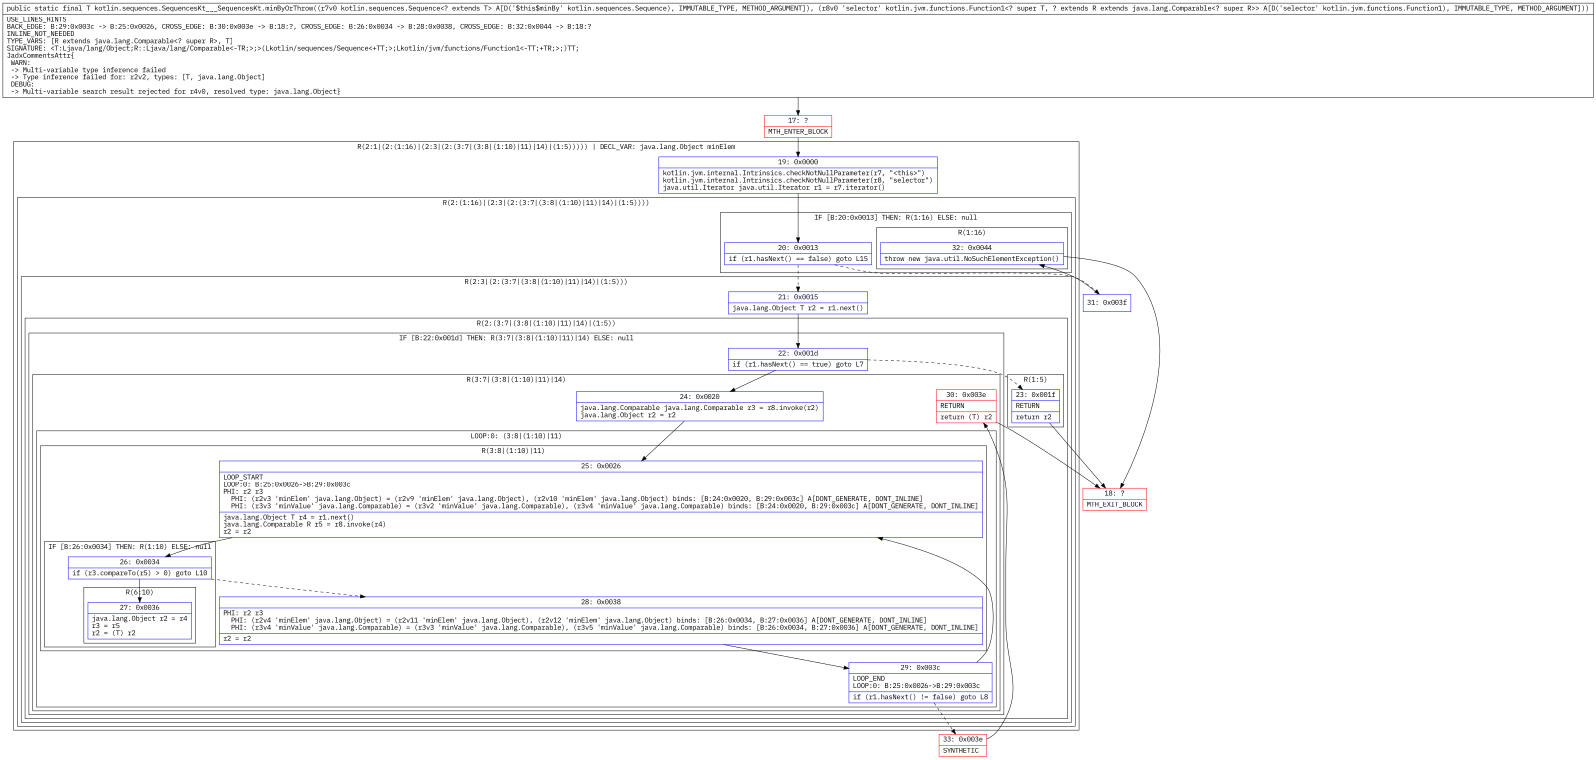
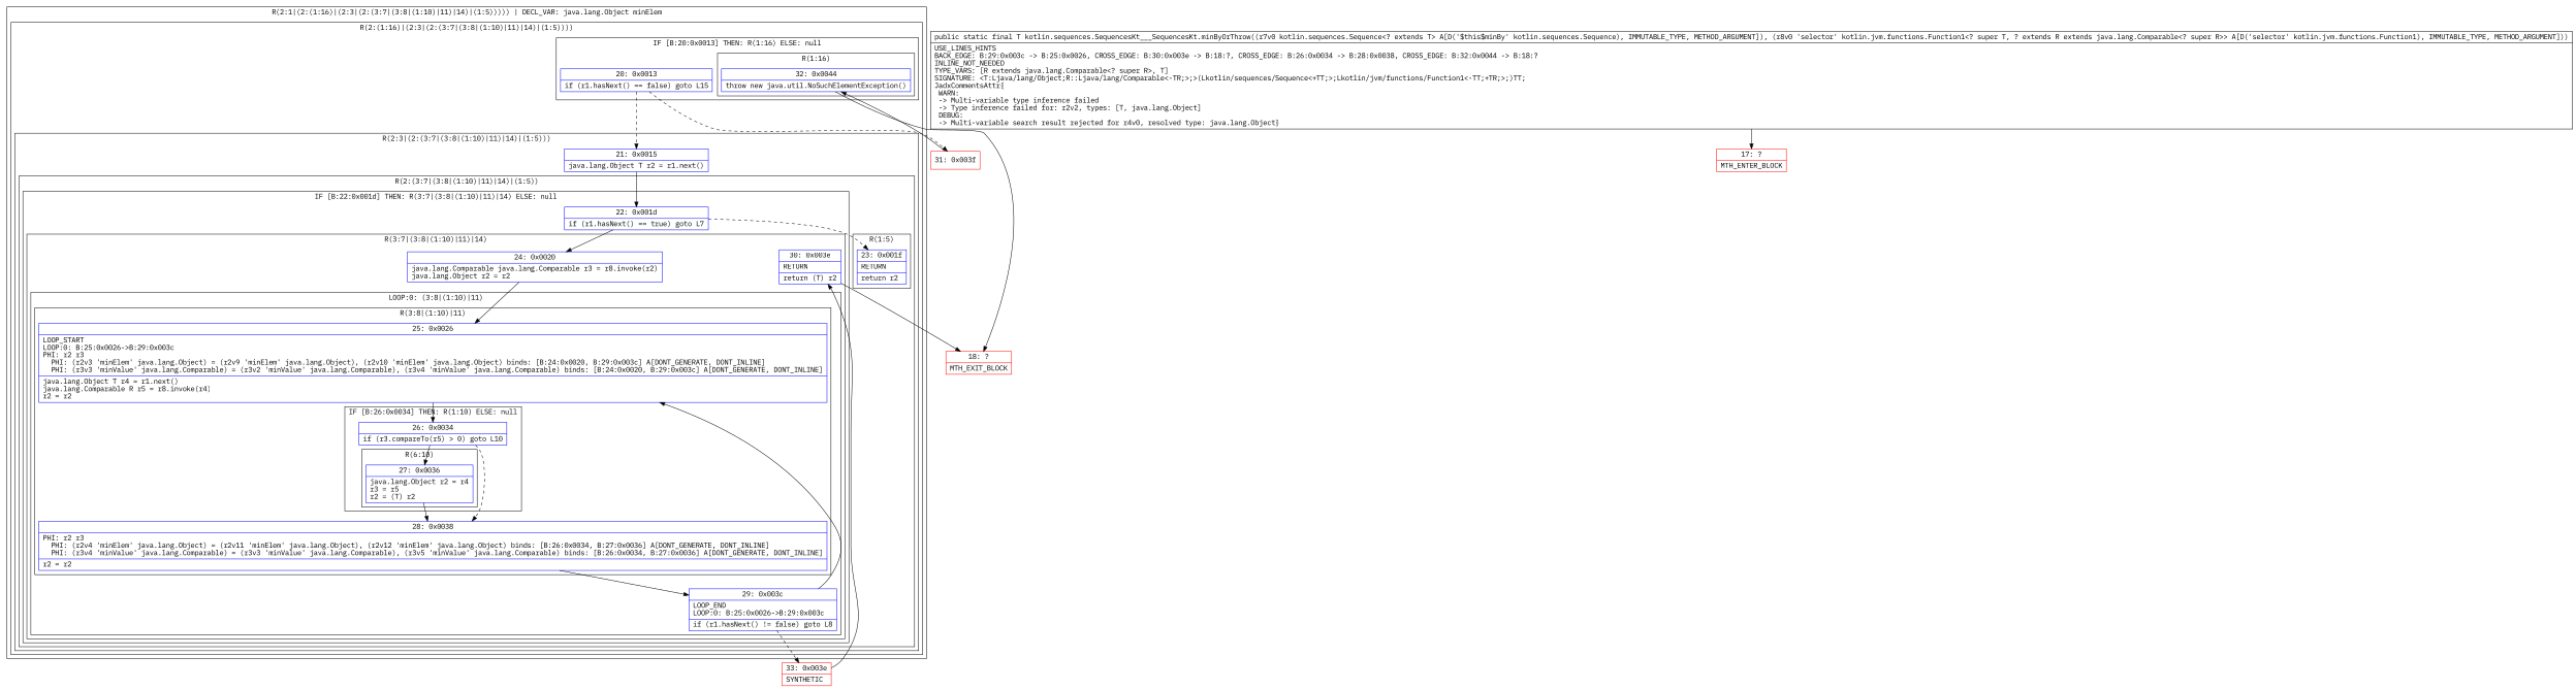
  digraph {
    fontname="IBM Plex Mono"
    node [color=blue fontname="IBM Plex Mono" shape=record]
    edge [fontname="IBM Plex Mono"]
    n1 [label="{32\:\ 0x0044|throw new java.util.NoSuchElementException()\l}"]
    n2 [label="{20\:\ 0x0013|if (r1.hasNext() == false) goto L15\l}"]
    n3 [label="{27\:\ 0x0036|java.lang.Object r2 = r4\lr3 = r5\lr2 = (T) r2\l}"]
    n4 [label="{26\:\ 0x0034|if (r3.compareTo(r5) \> 0) goto L10\l}"]
    n5 [label="{25\:\ 0x0026|LOOP_START\lLOOP:0: B:25:0x0026\-\>B:29:0x003c\lPHI: r2 r3 \l  PHI: (r2v3 'minElem' java.lang.Object) = (r2v9 'minElem' java.lang.Object), (r2v10 'minElem' java.lang.Object) binds: [B:24:0x0020, B:29:0x003c] A[DONT_GENERATE, DONT_INLINE]\l  PHI: (r3v3 'minValue' java.lang.Comparable) = (r3v2 'minValue' java.lang.Comparable), (r3v4 'minValue' java.lang.Comparable) binds: [B:24:0x0020, B:29:0x003c] A[DONT_GENERATE, DONT_INLINE]\l|java.lang.Object T r4 = r1.next()\ljava.lang.Comparable R r5 = r8.invoke(r4)\lr2 = r2\l}"]
    n6 [label="{28\:\ 0x0038|PHI: r2 r3 \l  PHI: (r2v4 'minElem' java.lang.Object) = (r2v11 'minElem' java.lang.Object), (r2v12 'minElem' java.lang.Object) binds: [B:26:0x0034, B:27:0x0036] A[DONT_GENERATE, DONT_INLINE]\l  PHI: (r3v4 'minValue' java.lang.Comparable) = (r3v3 'minValue' java.lang.Comparable), (r3v5 'minValue' java.lang.Comparable) binds: [B:26:0x0034, B:27:0x0036] A[DONT_GENERATE, DONT_INLINE]\l|r2 = r2\l}"]
    n7 [label="{29\:\ 0x003c|LOOP_END\lLOOP:0: B:25:0x0026\-\>B:29:0x003c\l|if (r1.hasNext() != false) goto L8\l}"]
    n8 [label="{24\:\ 0x0020|java.lang.Comparable java.lang.Comparable r3 = r8.invoke(r2)\ljava.lang.Object r2 = r2\l}"]
-   n9 [color=red label="{30\:\ 0x003e|RETURN\l|return (T) r2\l}"]
+   n9 [label="{30\:\ 0x003e|RETURN\l|return (T) r2\l}"]
    n10 [label="{22\:\ 0x001d|if (r1.hasNext() == true) goto L7\l}"]
    n11 [label="{23\:\ 0x001f|RETURN\l|return r2\l}"]
    n12 [label="{21\:\ 0x0015|java.lang.Object T r2 = r1.next()\l}"]
-   n13 [label="{19\:\ 0x0000|kotlin.jvm.internal.Intrinsics.checkNotNullParameter(r7, \"\<this\>\")\lkotlin.jvm.internal.Intrinsics.checkNotNullParameter(r8, \"selector\")\ljava.util.Iterator java.util.Iterator r1 = r7.iterator()\l}"]
    n14 [color=red label="{18\:\ ?|MTH_EXIT_BLOCK\l}"]
-   n15 [label="{31\:\ 0x003f}"]
+   n15 [color=red label="{31\:\ 0x003f}"]
    n16 [color=red label="{33\:\ 0x003e|SYNTHETIC\l}"]
    n17 [color=red label="{17\:\ ?|MTH_ENTER_BLOCK\l}"]
    n18 [label="{public static final T kotlin.sequences.SequencesKt___SequencesKt.minByOrThrow((r7v0 kotlin.sequences.Sequence\<? extends T\> A[D('$this$minBy' kotlin.sequences.Sequence), IMMUTABLE_TYPE, METHOD_ARGUMENT]), (r8v0 'selector' kotlin.jvm.functions.Function1\<? super T, ? extends R extends java.lang.Comparable\<? super R\>\> A[D('selector' kotlin.jvm.functions.Function1), IMMUTABLE_TYPE, METHOD_ARGUMENT]))  | USE_LINES_HINTS\lBACK_EDGE: B:29:0x003c \-\> B:25:0x0026, CROSS_EDGE: B:30:0x003e \-\> B:18:?, CROSS_EDGE: B:26:0x0034 \-\> B:28:0x0038, CROSS_EDGE: B:32:0x0044 \-\> B:18:?\lINLINE_NOT_NEEDED\lTYPE_VARS: [R extends java.lang.Comparable\<? super R\>, T]\lSIGNATURE: \<T:Ljava\/lang\/Object;R::Ljava\/lang\/Comparable\<\-TR;\>;\>(Lkotlin\/sequences\/Sequence\<+TT;\>;Lkotlin\/jvm\/functions\/Function1\<\-TT;+TR;\>;)TT;\lJadxCommentsAttr\{\l WARN: \l \-\> Multi\-variable type inference failed\l \-\> Type inference failed for: r2v2, types: [T, java.lang.Object]\l DEBUG: \l \-\> Multi\-variable search result rejected for r4v0, resolved type: java.lang.Object\}\l}" color=""]
    subgraph cluster_1 {
      label="R(2:1|(2:(1:16)|(2:3|(2:(3:7|(3:8|(1:10)|11)|14)|(1:5))))) | DECL_VAR: java.lang.Object minElem\l"
-     n13
      subgraph cluster_2 {
        label="R(2:(1:16)|(2:3|(2:(3:7|(3:8|(1:10)|11)|14)|(1:5))))"
        subgraph cluster_3 {
          label="IF [B:20:0x0013] THEN: R(1:16) ELSE: null"
          n2
          subgraph cluster_4 {
            label="R(1:16)"
            n1
          }
        }
        subgraph cluster_5 {
          label="R(2:3|(2:(3:7|(3:8|(1:10)|11)|14)|(1:5)))"
          n12
          subgraph cluster_6 {
            label="R(2:(3:7|(3:8|(1:10)|11)|14)|(1:5))"
            subgraph cluster_7 {
              label="IF [B:22:0x001d] THEN: R(3:7|(3:8|(1:10)|11)|14) ELSE: null"
              n10
              subgraph cluster_8 {
                label="R(3:7|(3:8|(1:10)|11)|14)"
                n8
                n9
                subgraph cluster_9 {
                  label="LOOP:0: (3:8|(1:10)|11)"
                  n7
                  subgraph cluster_10 {
                    label="R(3:8|(1:10)|11)"
                    n5
                    n6
                    subgraph cluster_11 {
                      label="IF [B:26:0x0034] THEN: R(1:10) ELSE: null"
                      n4
                      subgraph cluster_12 {
                        label="R(6:10)"
                        n3
                      }
                    }
                  }
                }
              }
            }
            subgraph cluster_13 {
              label="R(1:5)"
              n11
            }
          }
        }
      }
    }
    n1 -> n14
    n2 -> n12 [style=dashed]
    n2 -> n15 [style=dashed]
+   n3 -> n6
    n4 -> n3
    n4 -> n6 [style=dashed]
    n5 -> n4
    n6 -> n7
    n7 -> n5
    n7 -> n16 [style=dashed]
    n8 -> n5
    n9 -> n14
    n10 -> n8
    n10 -> n11 [style=dashed]
-   n11 -> n14
    n12 -> n10
-   n13 -> n2
    n15 -> n1
    n16 -> n9
-   n17 -> n13
    n18 -> n17
  }
